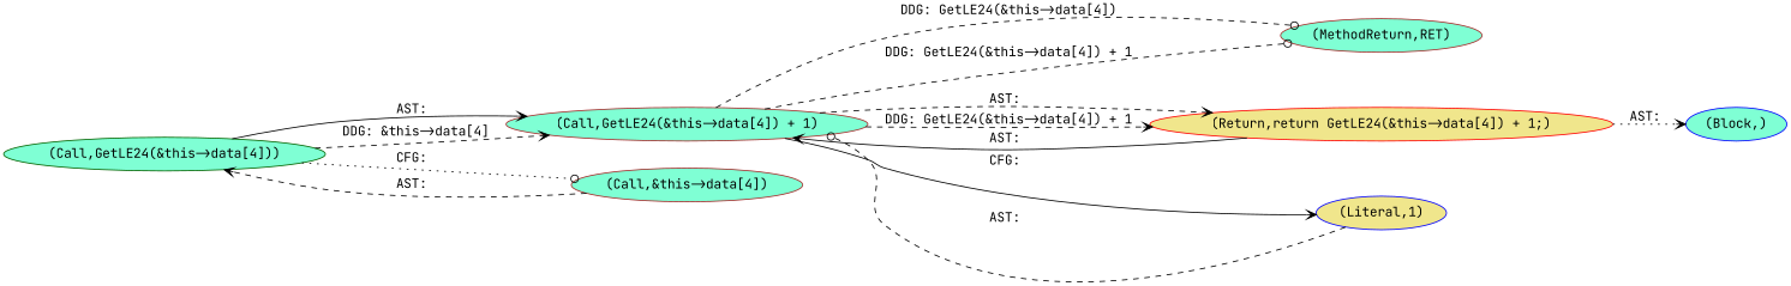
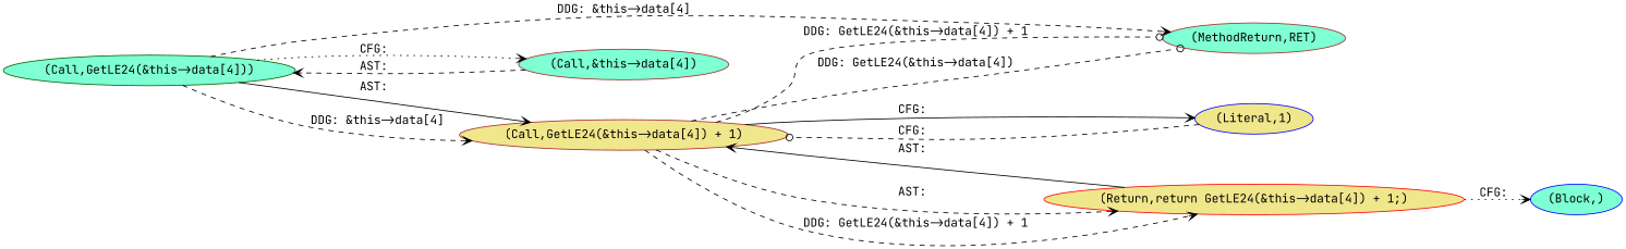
  digraph {
    fontname="JetBrains Mono"
    rankdir=LR
    node [color=brown fillcolor=aquamarine fontname="JetBrains Mono" style=filled]
    edge [arrowhead=vee fontname="JetBrains Mono" style=dashed]
    n1 [color=darkgreen label="(Call,GetLE24(&this->data[4]))"]
-   n2 [label="(Call,GetLE24(&this->data[4]) + 1)"]
+   n2 [fillcolor=khaki label="(Call,GetLE24(&this->data[4]) + 1)"]
    n3 [label="(Call,&this->data[4])"]
    n4 [label="(MethodReturn,RET)"]
    n5 [color=red fillcolor=khaki label="(Return,return GetLE24(&this->data[4]) + 1;)"]
    n6 [color=blue fillcolor=khaki label="(Literal,1)"]
    n7 [color=blue label="(Block,)"]
    n1 -> n2 [label="AST: " style=solid]
    n1 -> n2 [label="DDG: &this->data[4]"]
-   n1 -> n3 [arrowhead=odot label="CFG: " style=dotted]
+   n1 -> n3 [label="CFG: " style=dotted]
+   n1 -> n4 [label="DDG: &this->data[4]"]
    n2 -> n4 [arrowhead=odot label="DDG: GetLE24(&this->data[4])"]
    n2 -> n4 [arrowhead=odot label="DDG: GetLE24(&this->data[4]) + 1"]
    n2 -> n5 [label="AST: "]
    n2 -> n5 [label="DDG: GetLE24(&this->data[4]) + 1"]
    n2 -> n6 [label="CFG: " style=solid]
    n3 -> n1 [label="AST: "]
    n5 -> n2 [label="AST: " style=solid]
-   n5 -> n7 [label="AST: " style=dotted]
-   n6 -> n2 [arrowhead=odot label="AST: "]
+   n5 -> n7 [label="CFG: " style=dotted]
+   n6 -> n2 [arrowhead=odot label="CFG: "]
  }
